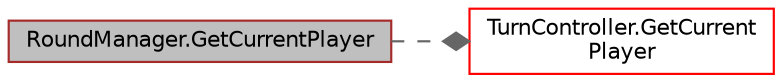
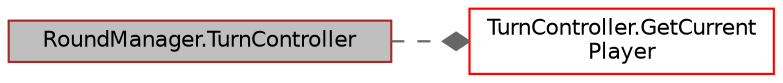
  digraph {
    rankdir=LR
    node [fontname=Helvetica fontsize=10 shape=box style=filled]
-   n1 [color=brown fillcolor=grey75 fontcolor=black height=0.2 label="RoundManager.GetCurrentPlayer" width=0.4]
+   n1 [color=brown fillcolor=grey75 fontcolor=black height=0.2 label="RoundManager.TurnController" width=0.4]
    n2 [color=red fillcolor=white height=0.2 label="TurnController.GetCurrent\lPlayer" width=0.4]
    n1 -> n2 [color=gray40 fontname=Helvetica fontsize=10 labelfontname=Helvetica labelfontsize=10 style=dashed arrowhead=diamond]
  }
